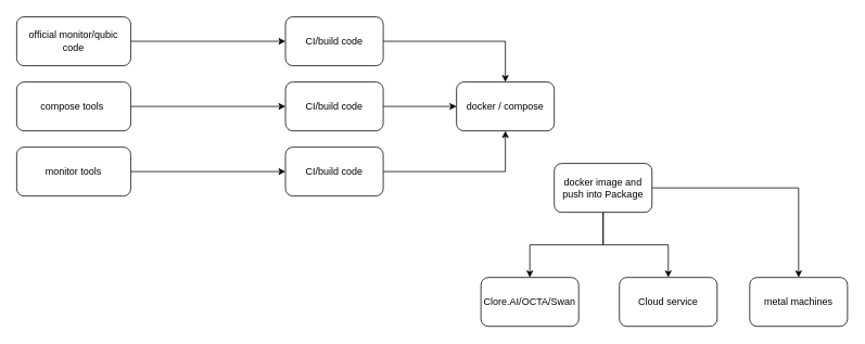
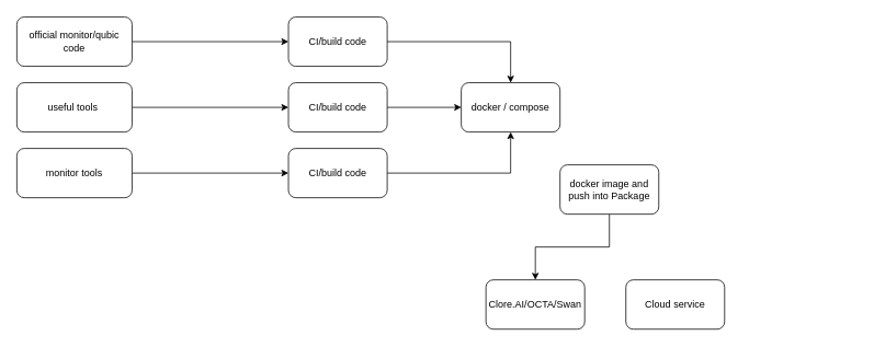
  <mxCell id="0" />
  <mxCell id="1" parent="0" />
  <mxCell id="2" style="edgeStyle=orthogonalEdgeStyle;rounded=0;orthogonalLoop=1;jettySize=auto;html=1;entryX=0;entryY=0.5;entryDx=0;entryDy=0;" edge="1" parent="1" source="3" target="9"><mxGeometry relative="1" as="geometry" /></mxCell>
  <mxCell id="3" value="official monitor/qubic code" style="rounded=1;whiteSpace=wrap;html=1;" vertex="1" parent="1"><mxGeometry x="20" y="20" width="140" height="60" as="geometry" /></mxCell>
- <mxCell id="4" style="edgeStyle=orthogonalEdgeStyle;rounded=0;orthogonalLoop=1;jettySize=auto;html=1;" edge="1" parent="1" source="7" target="10"><mxGeometry relative="1" as="geometry" /></mxCell>
  <mxCell id="5" style="edgeStyle=orthogonalEdgeStyle;rounded=0;orthogonalLoop=1;jettySize=auto;html=1;" edge="1" parent="1" source="7" target="11"><mxGeometry relative="1" as="geometry" /></mxCell>
- <mxCell id="6" style="edgeStyle=orthogonalEdgeStyle;rounded=0;orthogonalLoop=1;jettySize=auto;html=1;" edge="1" parent="1" source="7" target="21"><mxGeometry relative="1" as="geometry" /></mxCell>
  <mxCell id="7" value="docker image and push into Package" style="rounded=1;whiteSpace=wrap;html=1;" vertex="1" parent="1"><mxGeometry x="680" y="200" width="120" height="60" as="geometry" /></mxCell>
  <mxCell id="8" style="edgeStyle=orthogonalEdgeStyle;rounded=0;orthogonalLoop=1;jettySize=auto;html=1;" edge="1" parent="1" source="9" target="20"><mxGeometry relative="1" as="geometry" /></mxCell>
  <mxCell id="9" value="CI/build code" style="rounded=1;whiteSpace=wrap;html=1;" vertex="1" parent="1"><mxGeometry x="350" y="20" width="120" height="60" as="geometry" /></mxCell>
  <mxCell id="10" value="Cloud service" style="rounded=1;whiteSpace=wrap;html=1;" vertex="1" parent="1"><mxGeometry x="760" y="340" width="120" height="60" as="geometry" /></mxCell>
  <mxCell id="11" value="Clore.AI/OCTA/Swan" style="rounded=1;whiteSpace=wrap;html=1;" vertex="1" parent="1"><mxGeometry x="590" y="340" width="120" height="60" as="geometry" /></mxCell>
  <mxCell id="12" style="edgeStyle=orthogonalEdgeStyle;rounded=0;orthogonalLoop=1;jettySize=auto;html=1;" edge="1" parent="1" source="13" target="17"><mxGeometry relative="1" as="geometry" /></mxCell>
- <mxCell id="13" value="compose tools&amp;nbsp;" style="rounded=1;whiteSpace=wrap;html=1;" vertex="1" parent="1"><mxGeometry x="20" y="100" width="140" height="60" as="geometry" /></mxCell>
+ <mxCell id="13" value="useful tools&amp;nbsp;" style="rounded=1;whiteSpace=wrap;html=1;" vertex="1" parent="1"><mxGeometry x="20" y="100" width="140" height="60" as="geometry" /></mxCell>
  <mxCell id="14" style="edgeStyle=orthogonalEdgeStyle;rounded=0;orthogonalLoop=1;jettySize=auto;html=1;" edge="1" parent="1" source="15" target="19"><mxGeometry relative="1" as="geometry" /></mxCell>
  <mxCell id="15" value="monitor tools" style="rounded=1;whiteSpace=wrap;html=1;" vertex="1" parent="1"><mxGeometry x="20" y="180" width="140" height="60" as="geometry" /></mxCell>
  <mxCell id="16" style="edgeStyle=orthogonalEdgeStyle;rounded=0;orthogonalLoop=1;jettySize=auto;html=1;" edge="1" parent="1" source="17" target="20"><mxGeometry relative="1" as="geometry" /></mxCell>
  <mxCell id="17" value="CI/build code" style="rounded=1;whiteSpace=wrap;html=1;" vertex="1" parent="1"><mxGeometry x="350" y="100" width="120" height="60" as="geometry" /></mxCell>
  <mxCell id="18" style="edgeStyle=orthogonalEdgeStyle;rounded=0;orthogonalLoop=1;jettySize=auto;html=1;entryX=0.5;entryY=1;entryDx=0;entryDy=0;" edge="1" parent="1" source="19" target="20"><mxGeometry relative="1" as="geometry" /></mxCell>
  <mxCell id="19" value="CI/build code" style="rounded=1;whiteSpace=wrap;html=1;" vertex="1" parent="1"><mxGeometry x="350" y="180" width="120" height="60" as="geometry" /></mxCell>
  <mxCell id="20" value="docker / compose" style="rounded=1;whiteSpace=wrap;html=1;" vertex="1" parent="1"><mxGeometry x="560" y="100" width="120" height="60" as="geometry" /></mxCell>
- <mxCell id="21" value="metal machines" style="rounded=1;whiteSpace=wrap;html=1;" vertex="1" parent="1"><mxGeometry x="920" y="340" width="120" height="60" as="geometry" /></mxCell>
